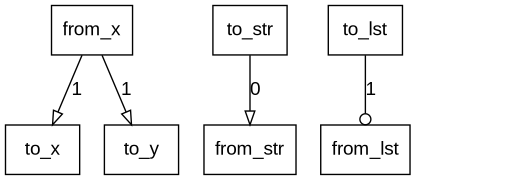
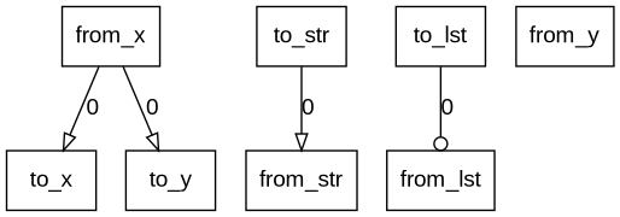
  digraph {
    fontname="Liberation Sans"
    rankdir=TB
    node [fillcolor=white fontname="Liberation Sans" shape=box style=filled]
    edge [arrowhead=onormal fontname="Liberation Sans"]
    n1 [label=<from_x>]
    n2 [label=<to_x>]
    n3 [label=<to_y>]
    n4 [label=<from_str>]
    n5 [label=<to_str>]
    n6 [label=<from_lst>]
    n7 [label=<to_lst>]
-   n1 -> n2 [label=1]
-   n1 -> n3 [label=1]
+   n8 [label=<from_y>]
+   n1 -> n2 [label=0]
+   n1 -> n3 [label=0]
    n5 -> n4 [label=0]
-   n7 -> n6 [arrowhead=odot label=1]
+   n7 -> n6 [arrowhead=odot label=0]
  }
